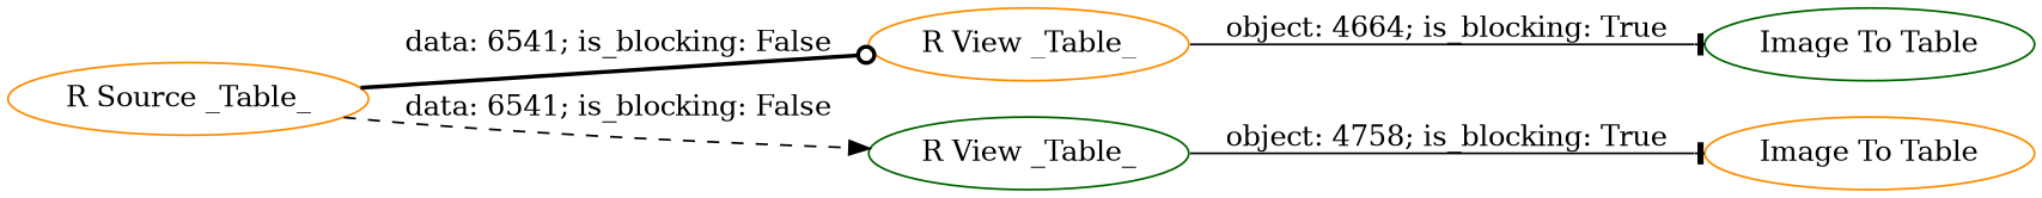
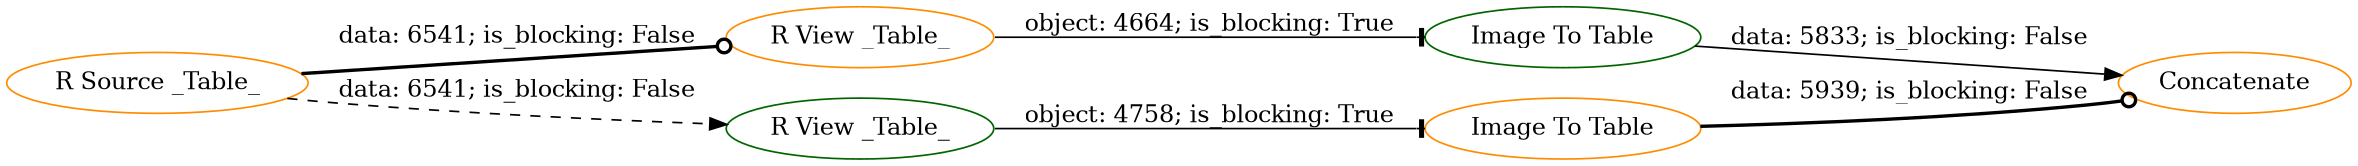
  digraph {
    rankdir=LR
    node [color=darkorange]
    edge [style=solid arrowhead=normal]
    n1 [label="Image To Table" color=darkgreen]
+   n2 [label=Concatenate]
    n3 [label="R View _Table_"]
    n4 [label="R View _Table_" color=darkgreen]
    n5 [label="Image To Table"]
    n6 [label="R Source _Table_"]
+   n1 -> n2 [label="data: 5833; is_blocking: False"]
    n3 -> n1 [label="object: 4664; is_blocking: True" arrowhead=tee]
    n4 -> n5 [label="object: 4758; is_blocking: True" arrowhead=tee]
+   n5 -> n2 [label="data: 5939; is_blocking: False" style=bold arrowhead=odot]
    n6 -> n3 [label="data: 6541; is_blocking: False" style=bold arrowhead=odot]
    n6 -> n4 [label="data: 6541; is_blocking: False" style=dashed]
  }
